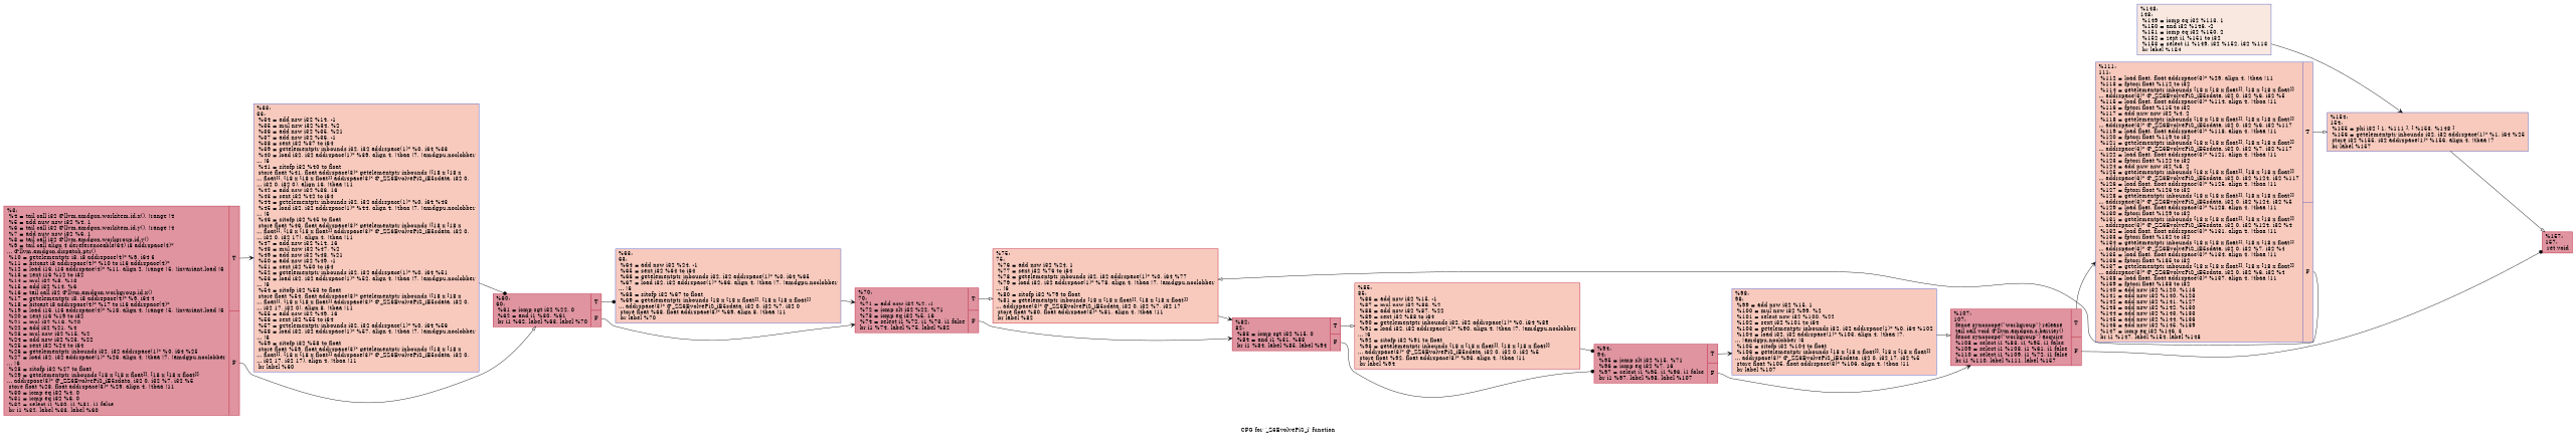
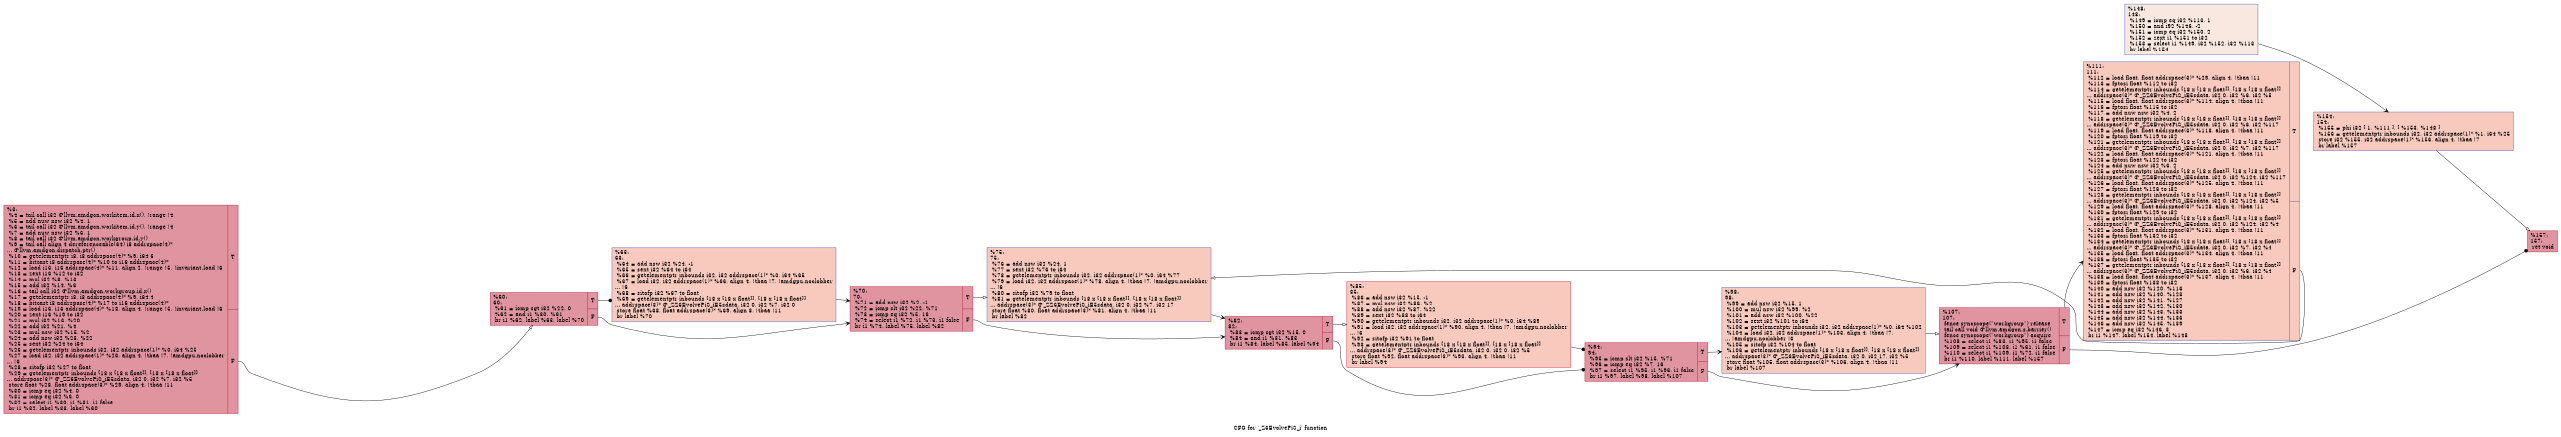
  digraph {
    label="CFG for '_Z6EvolvePiS_i' function"
    rankdir=LR
    node [color="#b70d28ff" fillcolor="#b70d2870" shape=record style=filled]
    edge [arrowhead=vee]
    n1 [label="{%3:\l  %4 = tail call i32 @llvm.amdgcn.workitem.id.x(), !range !4\l  %5 = add nuw nsw i32 %4, 1\l  %6 = tail call i32 @llvm.amdgcn.workitem.id.y(), !range !4\l  %7 = add nuw nsw i32 %6, 1\l  %8 = tail call i32 @llvm.amdgcn.workgroup.id.y()\l  %9 = tail call align 4 dereferenceable(64) i8 addrspace(4)*\l... @llvm.amdgcn.dispatch.ptr()\l  %10 = getelementptr i8, i8 addrspace(4)* %9, i64 6\l  %11 = bitcast i8 addrspace(4)* %10 to i16 addrspace(4)*\l  %12 = load i16, i16 addrspace(4)* %11, align 2, !range !5, !invariant.load !6\l  %13 = zext i16 %12 to i32\l  %14 = mul i32 %8, %13\l  %15 = add i32 %14, %6\l  %16 = tail call i32 @llvm.amdgcn.workgroup.id.x()\l  %17 = getelementptr i8, i8 addrspace(4)* %9, i64 4\l  %18 = bitcast i8 addrspace(4)* %17 to i16 addrspace(4)*\l  %19 = load i16, i16 addrspace(4)* %18, align 4, !range !5, !invariant.load !6\l  %20 = zext i16 %19 to i32\l  %21 = mul i32 %16, %20\l  %22 = add i32 %21, %4\l  %23 = mul nsw i32 %15, %2\l  %24 = add nsw i32 %23, %22\l  %25 = sext i32 %24 to i64\l  %26 = getelementptr inbounds i32, i32 addrspace(1)* %0, i64 %25\l  %27 = load i32, i32 addrspace(1)* %26, align 4, !tbaa !7, !amdgpu.noclobber\l... !6\l  %28 = sitofp i32 %27 to float\l  %29 = getelementptr inbounds [18 x [18 x float]], [18 x [18 x float]]\l... addrspace(3)* @_ZZ6EvolvePiS_iE5sdata, i32 0, i32 %7, i32 %5\l  store float %28, float addrspace(3)* %29, align 4, !tbaa !11\l  %30 = icmp eq i32 %4, 0\l  %31 = icmp eq i32 %6, 0\l  %32 = select i1 %30, i1 %31, i1 false\l  br i1 %32, label %33, label %60\l|{<s0>T|<s1>F}}"]
-   n2 [color="#3d50c3ff" fillcolor="#ef886b70" label="{%33:\l33:                                               \l  %34 = add nsw i32 %14, -1\l  %35 = mul nsw i32 %34, %2\l  %36 = add nsw i32 %35, %21\l  %37 = add nsw i32 %36, -1\l  %38 = sext i32 %37 to i64\l  %39 = getelementptr inbounds i32, i32 addrspace(1)* %0, i64 %38\l  %40 = load i32, i32 addrspace(1)* %39, align 4, !tbaa !7, !amdgpu.noclobber\l... !6\l  %41 = sitofp i32 %40 to float\l  store float %41, float addrspace(3)* getelementptr inbounds ([18 x [18 x\l... float]], [18 x [18 x float]] addrspace(3)* @_ZZ6EvolvePiS_iE5sdata, i32 0,\l... i32 0, i32 0), align 16, !tbaa !11\l  %42 = add nsw i32 %36, 16\l  %43 = sext i32 %42 to i64\l  %44 = getelementptr inbounds i32, i32 addrspace(1)* %0, i64 %43\l  %45 = load i32, i32 addrspace(1)* %44, align 4, !tbaa !7, !amdgpu.noclobber\l... !6\l  %46 = sitofp i32 %45 to float\l  store float %46, float addrspace(3)* getelementptr inbounds ([18 x [18 x\l... float]], [18 x [18 x float]] addrspace(3)* @_ZZ6EvolvePiS_iE5sdata, i32 0,\l... i32 0, i32 17), align 4, !tbaa !11\l  %47 = add nsw i32 %14, 16\l  %48 = mul nsw i32 %47, %2\l  %49 = add nsw i32 %48, %21\l  %50 = add nsw i32 %49, -1\l  %51 = sext i32 %50 to i64\l  %52 = getelementptr inbounds i32, i32 addrspace(1)* %0, i64 %51\l  %53 = load i32, i32 addrspace(1)* %52, align 4, !tbaa !7, !amdgpu.noclobber\l... !6\l  %54 = sitofp i32 %53 to float\l  store float %54, float addrspace(3)* getelementptr inbounds ([18 x [18 x\l... float]], [18 x [18 x float]] addrspace(3)* @_ZZ6EvolvePiS_iE5sdata, i32 0,\l... i32 17, i32 0), align 8, !tbaa !11\l  %55 = add nsw i32 %49, 16\l  %56 = sext i32 %55 to i64\l  %57 = getelementptr inbounds i32, i32 addrspace(1)* %0, i64 %56\l  %58 = load i32, i32 addrspace(1)* %57, align 4, !tbaa !7, !amdgpu.noclobber\l... !6\l  %59 = sitofp i32 %58 to float\l  store float %59, float addrspace(3)* getelementptr inbounds ([18 x [18 x\l... float]], [18 x [18 x float]] addrspace(3)* @_ZZ6EvolvePiS_iE5sdata, i32 0,\l... i32 17, i32 17), align 4, !tbaa !11\l  br label %60\l}"]
    n3 [label="{%60:\l60:                                               \l  %61 = icmp sgt i32 %22, 0\l  %62 = and i1 %30, %61\l  br i1 %62, label %63, label %70\l|{<s0>T|<s1>F}}"]
    n4 [color="#3d50c3ff" fillcolor="#ef886b70" label="{%63:\l63:                                               \l  %64 = add nsw i32 %24, -1\l  %65 = sext i32 %64 to i64\l  %66 = getelementptr inbounds i32, i32 addrspace(1)* %0, i64 %65\l  %67 = load i32, i32 addrspace(1)* %66, align 4, !tbaa !7, !amdgpu.noclobber\l... !6\l  %68 = sitofp i32 %67 to float\l  %69 = getelementptr inbounds [18 x [18 x float]], [18 x [18 x float]]\l... addrspace(3)* @_ZZ6EvolvePiS_iE5sdata, i32 0, i32 %7, i32 0\l  store float %68, float addrspace(3)* %69, align 8, !tbaa !11\l  br label %70\l}"]
    n5 [label="{%70:\l70:                                               \l  %71 = add nsw i32 %2, -1\l  %72 = icmp slt i32 %22, %71\l  %73 = icmp eq i32 %5, 16\l  %74 = select i1 %72, i1 %73, i1 false\l  br i1 %74, label %75, label %82\l|{<s0>T|<s1>F}}"]
-   n6 [fillcolor="#ef886b70" label="{%75:\l75:                                               \l  %76 = add nsw i32 %24, 1\l  %77 = sext i32 %76 to i64\l  %78 = getelementptr inbounds i32, i32 addrspace(1)* %0, i64 %77\l  %79 = load i32, i32 addrspace(1)* %78, align 4, !tbaa !7, !amdgpu.noclobber\l... !6\l  %80 = sitofp i32 %79 to float\l  %81 = getelementptr inbounds [18 x [18 x float]], [18 x [18 x float]]\l... addrspace(3)* @_ZZ6EvolvePiS_iE5sdata, i32 0, i32 %7, i32 17\l  store float %80, float addrspace(3)* %81, align 4, !tbaa !11\l  br label %82\l}"]
+   n6 [color="#3d50c3ff" fillcolor="#ef886b70" label="{%75:\l75:                                               \l  %76 = add nsw i32 %24, 1\l  %77 = sext i32 %76 to i64\l  %78 = getelementptr inbounds i32, i32 addrspace(1)* %0, i64 %77\l  %79 = load i32, i32 addrspace(1)* %78, align 4, !tbaa !7, !amdgpu.noclobber\l... !6\l  %80 = sitofp i32 %79 to float\l  %81 = getelementptr inbounds [18 x [18 x float]], [18 x [18 x float]]\l... addrspace(3)* @_ZZ6EvolvePiS_iE5sdata, i32 0, i32 %7, i32 17\l  store float %80, float addrspace(3)* %81, align 4, !tbaa !11\l  br label %82\l}"]
    n7 [label="{%82:\l82:                                               \l  %83 = icmp sgt i32 %15, 0\l  %84 = and i1 %31, %83\l  br i1 %84, label %85, label %94\l|{<s0>T|<s1>F}}"]
    n8 [fillcolor="#ef886b70" label="{%85:\l85:                                               \l  %86 = add nsw i32 %15, -1\l  %87 = mul nsw i32 %86, %2\l  %88 = add nsw i32 %87, %22\l  %89 = sext i32 %88 to i64\l  %90 = getelementptr inbounds i32, i32 addrspace(1)* %0, i64 %89\l  %91 = load i32, i32 addrspace(1)* %90, align 4, !tbaa !7, !amdgpu.noclobber\l... !6\l  %92 = sitofp i32 %91 to float\l  %93 = getelementptr inbounds [18 x [18 x float]], [18 x [18 x float]]\l... addrspace(3)* @_ZZ6EvolvePiS_iE5sdata, i32 0, i32 0, i32 %5\l  store float %92, float addrspace(3)* %93, align 4, !tbaa !11\l  br label %94\l}"]
    n9 [label="{%94:\l94:                                               \l  %95 = icmp slt i32 %15, %71\l  %96 = icmp eq i32 %7, 16\l  %97 = select i1 %95, i1 %96, i1 false\l  br i1 %97, label %98, label %107\l|{<s0>T|<s1>F}}"]
-   n10 [color="#3d50c3ff" fillcolor="#ef886b70" label="{%98:\l98:                                               \l  %99 = add nsw i32 %15, 1\l  %100 = mul nsw i32 %99, %2\l  %101 = select nsw i32 %100, %22\l  %102 = sext i32 %101 to i64\l  %103 = getelementptr inbounds i32, i32 addrspace(1)* %0, i64 %102\l  %104 = load i32, i32 addrspace(1)* %103, align 4, !tbaa !7,\l... !amdgpu.noclobber !6\l  %105 = sitofp i32 %104 to float\l  %106 = getelementptr inbounds [18 x [18 x float]], [18 x [18 x float]]\l... addrspace(3)* @_ZZ6EvolvePiS_iE5sdata, i32 0, i32 17, i32 %5\l  store float %105, float addrspace(3)* %106, align 4, !tbaa !11\l  br label %107\l}"]
+   n10 [color="#3d50c3ff" fillcolor="#ef886b70" label="{%98:\l98:                                               \l  %99 = add nsw i32 %15, 1\l  %100 = mul nsw i32 %99, %2\l  %101 = add nsw i32 %100, %22\l  %102 = sext i32 %101 to i64\l  %103 = getelementptr inbounds i32, i32 addrspace(1)* %0, i64 %102\l  %104 = load i32, i32 addrspace(1)* %103, align 4, !tbaa !7,\l... !amdgpu.noclobber !6\l  %105 = sitofp i32 %104 to float\l  %106 = getelementptr inbounds [18 x [18 x float]], [18 x [18 x float]]\l... addrspace(3)* @_ZZ6EvolvePiS_iE5sdata, i32 0, i32 17, i32 %5\l  store float %105, float addrspace(3)* %106, align 4, !tbaa !11\l  br label %107\l}"]
    n11 [label="{%107:\l107:                                              \l  fence syncscope(\"workgroup\") release\l  tail call void @llvm.amdgcn.s.barrier()\l  fence syncscope(\"workgroup\") acquire\l  %108 = select i1 %83, i1 %95, i1 false\l  %109 = select i1 %108, i1 %61, i1 false\l  %110 = select i1 %109, i1 %72, i1 false\l  br i1 %110, label %111, label %157\l|{<s0>T|<s1>F}}"]
    n12 [color="#3d50c3ff" fillcolor="#ef886b70" label="{%111:\l111:                                              \l  %112 = load float, float addrspace(3)* %29, align 4, !tbaa !11\l  %113 = fptosi float %112 to i32\l  %114 = getelementptr inbounds [18 x [18 x float]], [18 x [18 x float]]\l... addrspace(3)* @_ZZ6EvolvePiS_iE5sdata, i32 0, i32 %6, i32 %5\l  %115 = load float, float addrspace(3)* %114, align 4, !tbaa !11\l  %116 = fptosi float %115 to i32\l  %117 = add nuw nsw i32 %4, 2\l  %118 = getelementptr inbounds [18 x [18 x float]], [18 x [18 x float]]\l... addrspace(3)* @_ZZ6EvolvePiS_iE5sdata, i32 0, i32 %6, i32 %117\l  %119 = load float, float addrspace(3)* %118, align 4, !tbaa !11\l  %120 = fptosi float %119 to i32\l  %121 = getelementptr inbounds [18 x [18 x float]], [18 x [18 x float]]\l... addrspace(3)* @_ZZ6EvolvePiS_iE5sdata, i32 0, i32 %7, i32 %117\l  %122 = load float, float addrspace(3)* %121, align 4, !tbaa !11\l  %123 = fptosi float %122 to i32\l  %124 = add nuw nsw i32 %6, 2\l  %125 = getelementptr inbounds [18 x [18 x float]], [18 x [18 x float]]\l... addrspace(3)* @_ZZ6EvolvePiS_iE5sdata, i32 0, i32 %124, i32 %117\l  %126 = load float, float addrspace(3)* %125, align 4, !tbaa !11\l  %127 = fptosi float %126 to i32\l  %128 = getelementptr inbounds [18 x [18 x float]], [18 x [18 x float]]\l... addrspace(3)* @_ZZ6EvolvePiS_iE5sdata, i32 0, i32 %124, i32 %5\l  %129 = load float, float addrspace(3)* %128, align 4, !tbaa !11\l  %130 = fptosi float %129 to i32\l  %131 = getelementptr inbounds [18 x [18 x float]], [18 x [18 x float]]\l... addrspace(3)* @_ZZ6EvolvePiS_iE5sdata, i32 0, i32 %124, i32 %4\l  %132 = load float, float addrspace(3)* %131, align 4, !tbaa !11\l  %133 = fptosi float %132 to i32\l  %134 = getelementptr inbounds [18 x [18 x float]], [18 x [18 x float]]\l... addrspace(3)* @_ZZ6EvolvePiS_iE5sdata, i32 0, i32 %7, i32 %4\l  %135 = load float, float addrspace(3)* %134, align 4, !tbaa !11\l  %136 = fptosi float %135 to i32\l  %137 = getelementptr inbounds [18 x [18 x float]], [18 x [18 x float]]\l... addrspace(3)* @_ZZ6EvolvePiS_iE5sdata, i32 0, i32 %6, i32 %4\l  %138 = load float, float addrspace(3)* %137, align 4, !tbaa !11\l  %139 = fptosi float %138 to i32\l  %140 = add nsw i32 %120, %116\l  %141 = add nsw i32 %140, %123\l  %142 = add nsw i32 %141, %127\l  %143 = add nsw i32 %142, %130\l  %144 = add nsw i32 %143, %133\l  %145 = add nsw i32 %144, %136\l  %146 = add nsw i32 %145, %139\l  %147 = icmp eq i32 %146, 3\l  br i1 %147, label %154, label %148\l|{<s0>T|<s1>F}}"]
    n13 [label="{%157:\l157:                                              \l  ret void\l}"]
    n14 [color="#3d50c3ff" fillcolor="#ef886b70" label="{%154:\l154:                                              \l  %155 = phi i32 [ 1, %111 ], [ %153, %148 ]\l  %156 = getelementptr inbounds i32, i32 addrspace(1)* %1, i64 %25\l  store i32 %155, i32 addrspace(1)* %156, align 4, !tbaa !7\l  br label %157\l}"]
-   n15 [color="#3d50c3ff" fillcolor="#f1ccb870" label="{%148:\l148:                                              \l  %149 = icmp eq i32 %113, 1\l  %150 = and i32 %146, -2\l  %151 = icmp eq i32 %150, 2\l  %152 = zext i1 %151 to i32\l  %153 = select i1 %149, i32 %152, i32 %113\l  br label %154\l}"]
-   n1 -> n2 [tailport=s0]
+   n15 [color="#3d50c3ff" fillcolor="#f1ccb870" label="{%148:\l148:                                              \l  %149 = icmp eq i32 %113, 1\l  %150 = and i92 %146, -2\l  %151 = icmp eq i32 %150, 2\l  %152 = zext i1 %151 to i32\l  %153 = select i1 %149, i32 %152, i32 %113\l  br label %154\l}"]
    n1 -> n3 [arrowhead=onormal tailport=s1]
-   n2 -> n3 [arrowhead=dot]
    n3 -> n4 [arrowhead=dot tailport=s0]
    n3 -> n5 [tailport=s1]
    n4 -> n5
    n5 -> n6 [arrowhead=onormal tailport=s0]
    n5 -> n7 [tailport=s1]
    n6 -> n7
    n7 -> n8 [arrowhead=onormal tailport=s0]
    n7 -> n9 [arrowhead=dot tailport=s1]
    n8 -> n9 [arrowhead=dot]
    n9 -> n10 [tailport=s0]
    n9 -> n11 [tailport=s1]
    n10 -> n11 [arrowhead=onormal]
    n11 -> n12 [tailport=s0]
    n11 -> n13 [arrowhead=dot tailport=s1]
    n12 -> n6 [arrowhead=onormal tailport=s1]
-   n12 -> n14 [arrowhead=onormal tailport=s0]
    n14 -> n13 [arrowhead=onormal]
    n15 -> n14
  }
